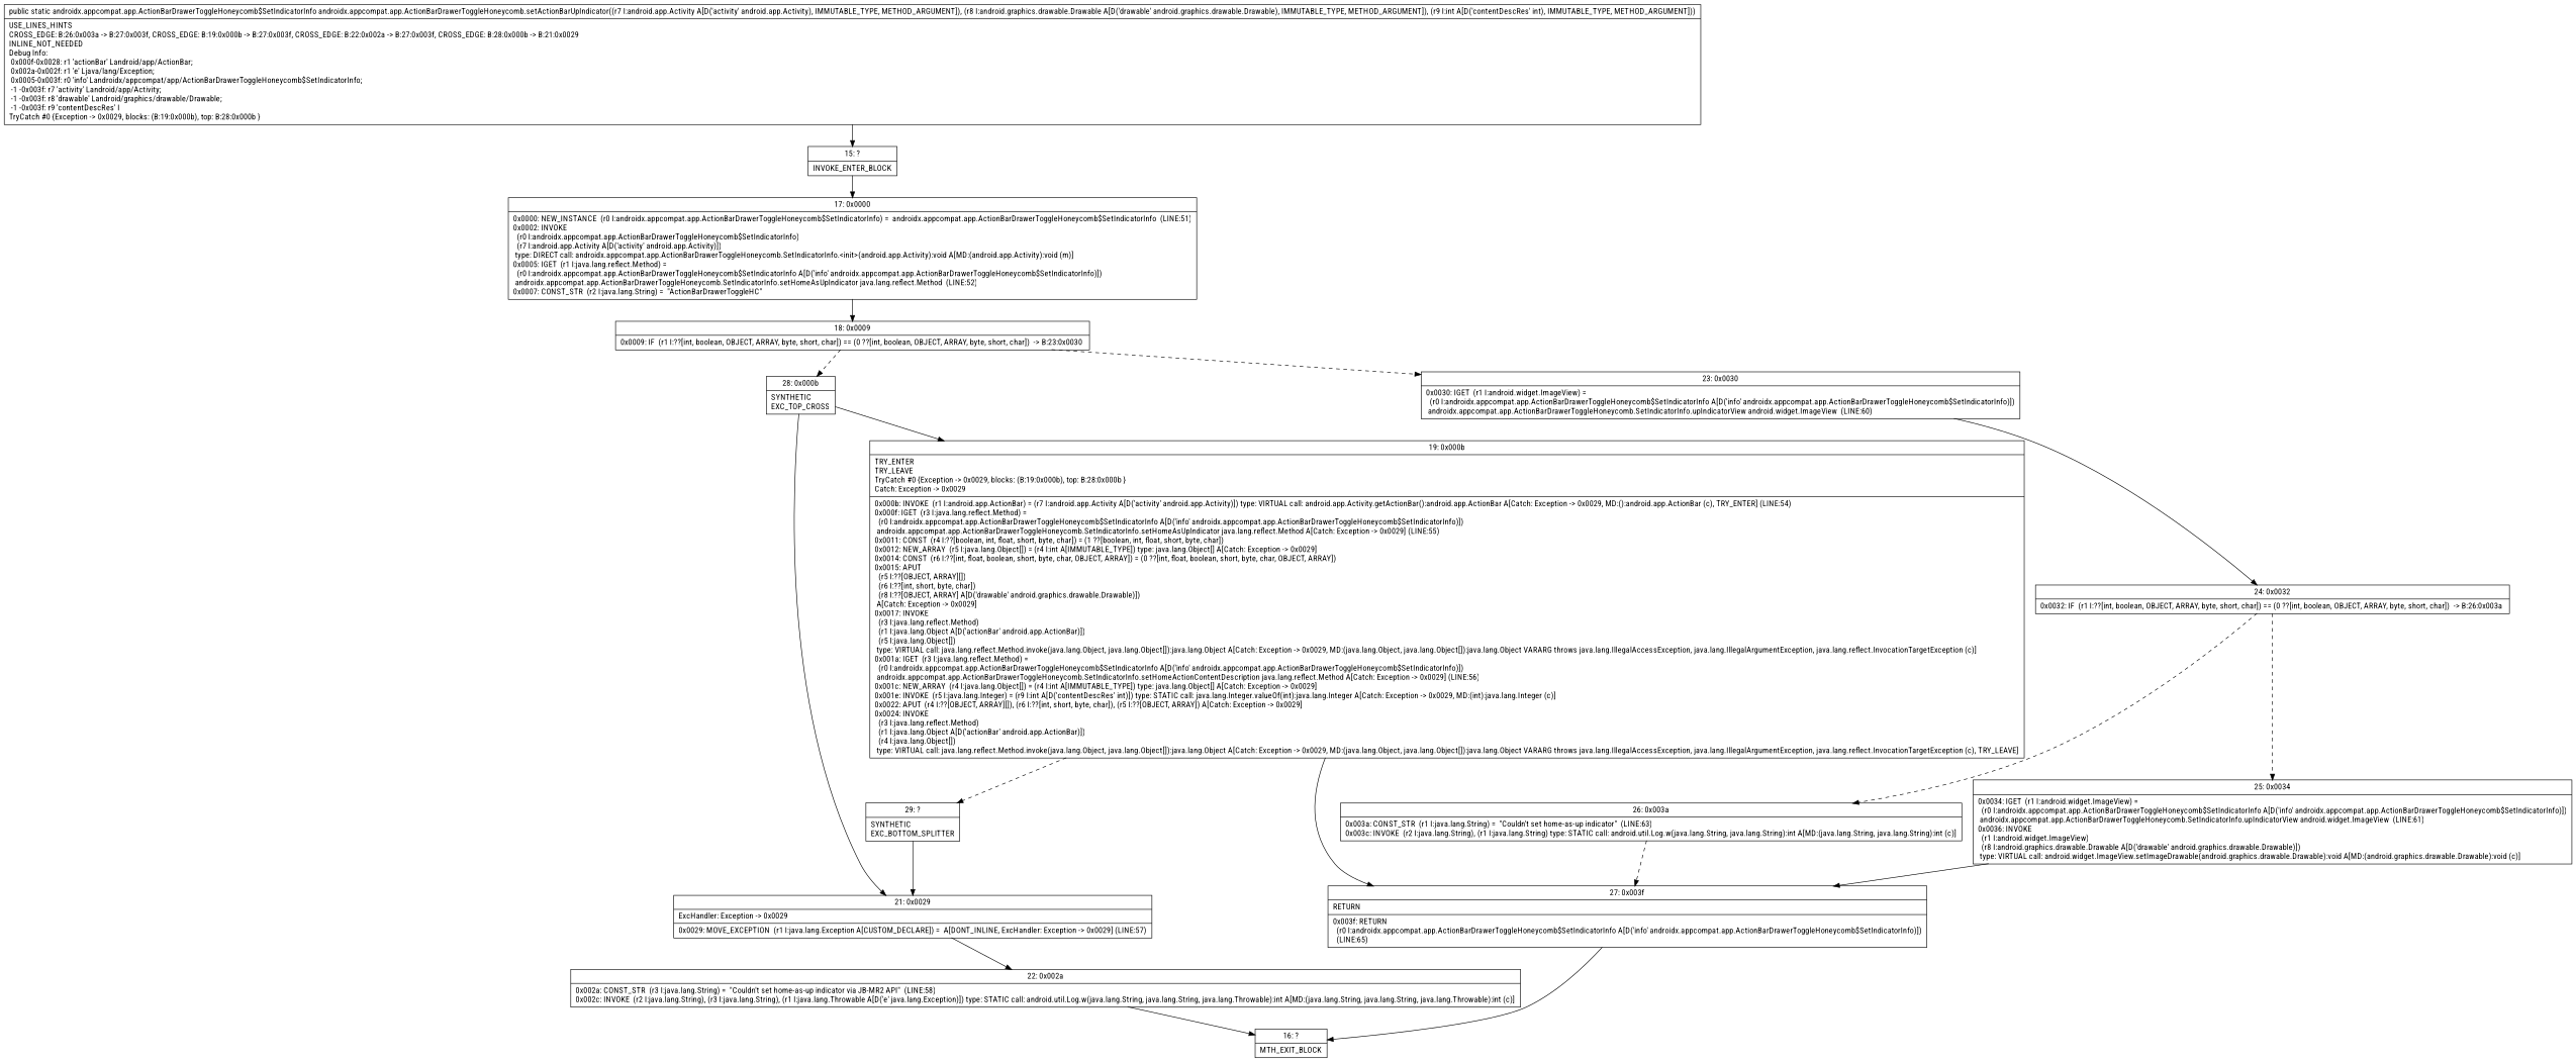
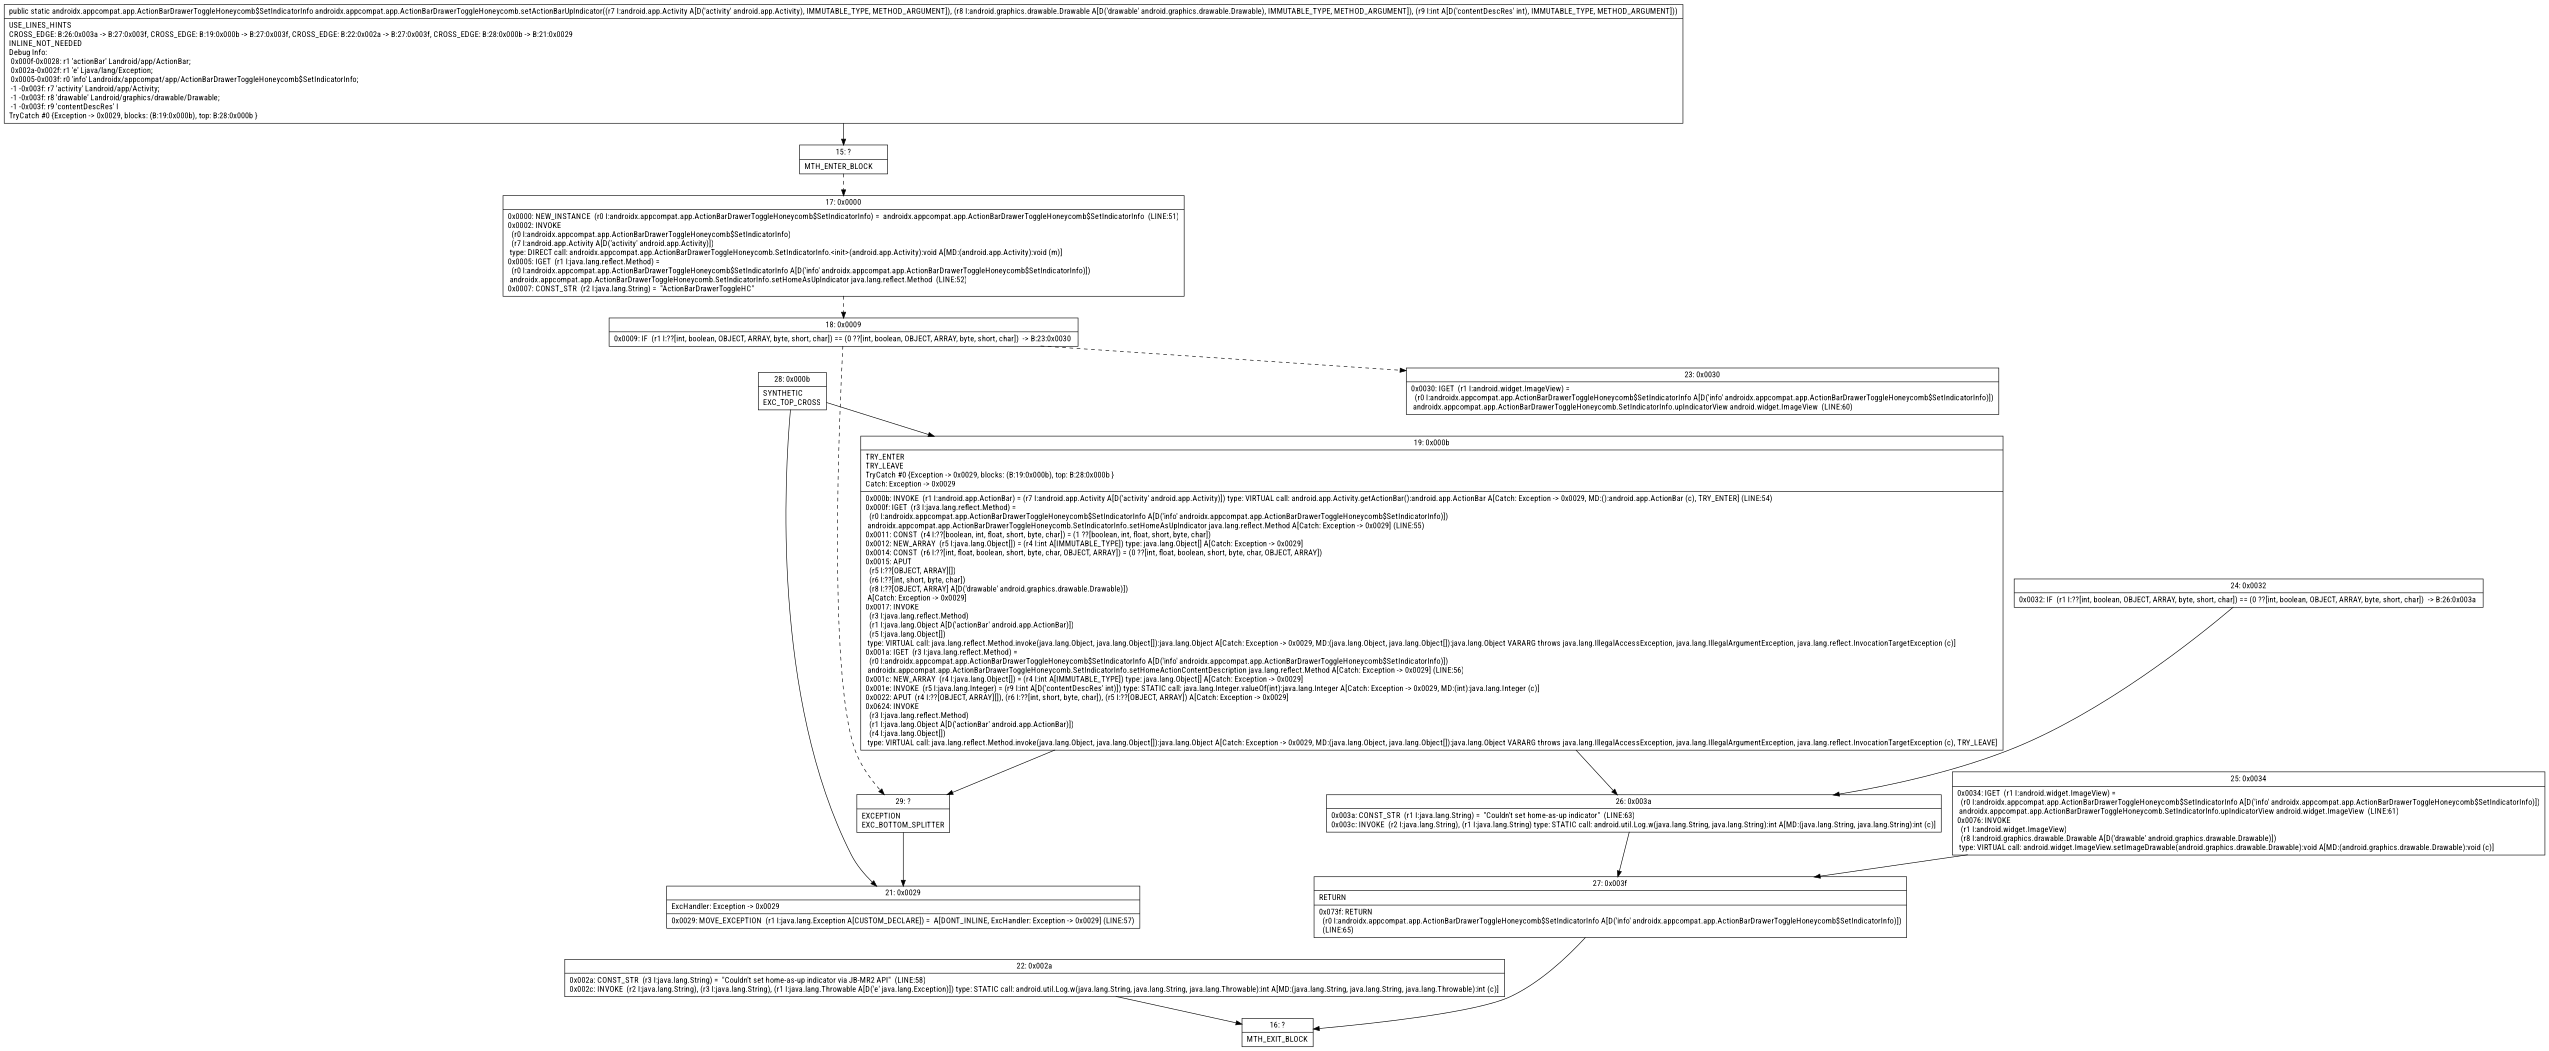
  digraph {
    fontname="Roboto Condensed"
    node [fontname="Roboto Condensed" shape=record]
    edge [fontname="Roboto Condensed"]
-   n1 [label="{15\:\ ?|INVOKE_ENTER_BLOCK\l}"]
+   n1 [label="{15\:\ ?|MTH_ENTER_BLOCK\l}"]
    n2 [label="{17\:\ 0x0000|0x0000: NEW_INSTANCE  (r0 I:androidx.appcompat.app.ActionBarDrawerToggleHoneycomb$SetIndicatorInfo) =  androidx.appcompat.app.ActionBarDrawerToggleHoneycomb$SetIndicatorInfo  (LINE:51)\l0x0002: INVOKE  \l  (r0 I:androidx.appcompat.app.ActionBarDrawerToggleHoneycomb$SetIndicatorInfo)\l  (r7 I:android.app.Activity A[D('activity' android.app.Activity)])\l type: DIRECT call: androidx.appcompat.app.ActionBarDrawerToggleHoneycomb.SetIndicatorInfo.\<init\>(android.app.Activity):void A[MD:(android.app.Activity):void (m)]\l0x0005: IGET  (r1 I:java.lang.reflect.Method) = \l  (r0 I:androidx.appcompat.app.ActionBarDrawerToggleHoneycomb$SetIndicatorInfo A[D('info' androidx.appcompat.app.ActionBarDrawerToggleHoneycomb$SetIndicatorInfo)])\l androidx.appcompat.app.ActionBarDrawerToggleHoneycomb.SetIndicatorInfo.setHomeAsUpIndicator java.lang.reflect.Method  (LINE:52)\l0x0007: CONST_STR  (r2 I:java.lang.String) =  \"ActionBarDrawerToggleHC\" \l}"]
    n3 [label="{18\:\ 0x0009|0x0009: IF  (r1 I:??[int, boolean, OBJECT, ARRAY, byte, short, char]) == (0 ??[int, boolean, OBJECT, ARRAY, byte, short, char])  \-\> B:23:0x0030 \l}"]
    n4 [label="{23\:\ 0x0030|0x0030: IGET  (r1 I:android.widget.ImageView) = \l  (r0 I:androidx.appcompat.app.ActionBarDrawerToggleHoneycomb$SetIndicatorInfo A[D('info' androidx.appcompat.app.ActionBarDrawerToggleHoneycomb$SetIndicatorInfo)])\l androidx.appcompat.app.ActionBarDrawerToggleHoneycomb.SetIndicatorInfo.upIndicatorView android.widget.ImageView  (LINE:60)\l}"]
    n5 [label="{28\:\ 0x000b|SYNTHETIC\lEXC_TOP_CROSS\l}"]
    n6 [label="{24\:\ 0x0032|0x0032: IF  (r1 I:??[int, boolean, OBJECT, ARRAY, byte, short, char]) == (0 ??[int, boolean, OBJECT, ARRAY, byte, short, char])  \-\> B:26:0x003a \l}"]
-   n7 [label="{19\:\ 0x000b|TRY_ENTER\lTRY_LEAVE\lTryCatch #0 \{Exception \-\> 0x0029, blocks: (B:19:0x000b), top: B:28:0x000b \}\lCatch: Exception \-\> 0x0029\l|0x000b: INVOKE  (r1 I:android.app.ActionBar) = (r7 I:android.app.Activity A[D('activity' android.app.Activity)]) type: VIRTUAL call: android.app.Activity.getActionBar():android.app.ActionBar A[Catch: Exception \-\> 0x0029, MD:():android.app.ActionBar (c), TRY_ENTER] (LINE:54)\l0x000f: IGET  (r3 I:java.lang.reflect.Method) = \l  (r0 I:androidx.appcompat.app.ActionBarDrawerToggleHoneycomb$SetIndicatorInfo A[D('info' androidx.appcompat.app.ActionBarDrawerToggleHoneycomb$SetIndicatorInfo)])\l androidx.appcompat.app.ActionBarDrawerToggleHoneycomb.SetIndicatorInfo.setHomeAsUpIndicator java.lang.reflect.Method A[Catch: Exception \-\> 0x0029] (LINE:55)\l0x0011: CONST  (r4 I:??[boolean, int, float, short, byte, char]) = (1 ??[boolean, int, float, short, byte, char]) \l0x0012: NEW_ARRAY  (r5 I:java.lang.Object[]) = (r4 I:int A[IMMUTABLE_TYPE]) type: java.lang.Object[] A[Catch: Exception \-\> 0x0029]\l0x0014: CONST  (r6 I:??[int, float, boolean, short, byte, char, OBJECT, ARRAY]) = (0 ??[int, float, boolean, short, byte, char, OBJECT, ARRAY]) \l0x0015: APUT  \l  (r5 I:??[OBJECT, ARRAY][])\l  (r6 I:??[int, short, byte, char])\l  (r8 I:??[OBJECT, ARRAY] A[D('drawable' android.graphics.drawable.Drawable)])\l A[Catch: Exception \-\> 0x0029]\l0x0017: INVOKE  \l  (r3 I:java.lang.reflect.Method)\l  (r1 I:java.lang.Object A[D('actionBar' android.app.ActionBar)])\l  (r5 I:java.lang.Object[])\l type: VIRTUAL call: java.lang.reflect.Method.invoke(java.lang.Object, java.lang.Object[]):java.lang.Object A[Catch: Exception \-\> 0x0029, MD:(java.lang.Object, java.lang.Object[]):java.lang.Object VARARG throws java.lang.IllegalAccessException, java.lang.IllegalArgumentException, java.lang.reflect.InvocationTargetException (c)]\l0x001a: IGET  (r3 I:java.lang.reflect.Method) = \l  (r0 I:androidx.appcompat.app.ActionBarDrawerToggleHoneycomb$SetIndicatorInfo A[D('info' androidx.appcompat.app.ActionBarDrawerToggleHoneycomb$SetIndicatorInfo)])\l androidx.appcompat.app.ActionBarDrawerToggleHoneycomb.SetIndicatorInfo.setHomeActionContentDescription java.lang.reflect.Method A[Catch: Exception \-\> 0x0029] (LINE:56)\l0x001c: NEW_ARRAY  (r4 I:java.lang.Object[]) = (r4 I:int A[IMMUTABLE_TYPE]) type: java.lang.Object[] A[Catch: Exception \-\> 0x0029]\l0x001e: INVOKE  (r5 I:java.lang.Integer) = (r9 I:int A[D('contentDescRes' int)]) type: STATIC call: java.lang.Integer.valueOf(int):java.lang.Integer A[Catch: Exception \-\> 0x0029, MD:(int):java.lang.Integer (c)]\l0x0022: APUT  (r4 I:??[OBJECT, ARRAY][]), (r6 I:??[int, short, byte, char]), (r5 I:??[OBJECT, ARRAY]) A[Catch: Exception \-\> 0x0029]\l0x0024: INVOKE  \l  (r3 I:java.lang.reflect.Method)\l  (r1 I:java.lang.Object A[D('actionBar' android.app.ActionBar)])\l  (r4 I:java.lang.Object[])\l type: VIRTUAL call: java.lang.reflect.Method.invoke(java.lang.Object, java.lang.Object[]):java.lang.Object A[Catch: Exception \-\> 0x0029, MD:(java.lang.Object, java.lang.Object[]):java.lang.Object VARARG throws java.lang.IllegalAccessException, java.lang.IllegalArgumentException, java.lang.reflect.InvocationTargetException (c), TRY_LEAVE]\l}"]
+   n7 [label="{19\:\ 0x000b|TRY_ENTER\lTRY_LEAVE\lTryCatch #0 \{Exception \-\> 0x0029, blocks: (B:19:0x000b), top: B:28:0x000b \}\lCatch: Exception \-\> 0x0029\l|0x000b: INVOKE  (r1 I:android.app.ActionBar) = (r7 I:android.app.Activity A[D('activity' android.app.Activity)]) type: VIRTUAL call: android.app.Activity.getActionBar():android.app.ActionBar A[Catch: Exception \-\> 0x0029, MD:():android.app.ActionBar (c), TRY_ENTER] (LINE:54)\l0x000f: IGET  (r3 I:java.lang.reflect.Method) = \l  (r0 I:androidx.appcompat.app.ActionBarDrawerToggleHoneycomb$SetIndicatorInfo A[D('info' androidx.appcompat.app.ActionBarDrawerToggleHoneycomb$SetIndicatorInfo)])\l androidx.appcompat.app.ActionBarDrawerToggleHoneycomb.SetIndicatorInfo.setHomeAsUpIndicator java.lang.reflect.Method A[Catch: Exception \-\> 0x0029] (LINE:55)\l0x0011: CONST  (r4 I:??[boolean, int, float, short, byte, char]) = (1 ??[boolean, int, float, short, byte, char]) \l0x0012: NEW_ARRAY  (r5 I:java.lang.Object[]) = (r4 I:int A[IMMUTABLE_TYPE]) type: java.lang.Object[] A[Catch: Exception \-\> 0x0029]\l0x0014: CONST  (r6 I:??[int, float, boolean, short, byte, char, OBJECT, ARRAY]) = (0 ??[int, float, boolean, short, byte, char, OBJECT, ARRAY]) \l0x0015: APUT  \l  (r5 I:??[OBJECT, ARRAY][])\l  (r6 I:??[int, short, byte, char])\l  (r8 I:??[OBJECT, ARRAY] A[D('drawable' android.graphics.drawable.Drawable)])\l A[Catch: Exception \-\> 0x0029]\l0x0017: INVOKE  \l  (r3 I:java.lang.reflect.Method)\l  (r1 I:java.lang.Object A[D('actionBar' android.app.ActionBar)])\l  (r5 I:java.lang.Object[])\l type: VIRTUAL call: java.lang.reflect.Method.invoke(java.lang.Object, java.lang.Object[]):java.lang.Object A[Catch: Exception \-\> 0x0029, MD:(java.lang.Object, java.lang.Object[]):java.lang.Object VARARG throws java.lang.IllegalAccessException, java.lang.IllegalArgumentException, java.lang.reflect.InvocationTargetException (c)]\l0x001a: IGET  (r3 I:java.lang.reflect.Method) = \l  (r0 I:androidx.appcompat.app.ActionBarDrawerToggleHoneycomb$SetIndicatorInfo A[D('info' androidx.appcompat.app.ActionBarDrawerToggleHoneycomb$SetIndicatorInfo)])\l androidx.appcompat.app.ActionBarDrawerToggleHoneycomb.SetIndicatorInfo.setHomeActionContentDescription java.lang.reflect.Method A[Catch: Exception \-\> 0x0029] (LINE:56)\l0x001c: NEW_ARRAY  (r4 I:java.lang.Object[]) = (r4 I:int A[IMMUTABLE_TYPE]) type: java.lang.Object[] A[Catch: Exception \-\> 0x0029]\l0x001e: INVOKE  (r5 I:java.lang.Integer) = (r9 I:int A[D('contentDescRes' int)]) type: STATIC call: java.lang.Integer.valueOf(int):java.lang.Integer A[Catch: Exception \-\> 0x0029, MD:(int):java.lang.Integer (c)]\l0x0022: APUT  (r4 I:??[OBJECT, ARRAY][]), (r6 I:??[int, short, byte, char]), (r5 I:??[OBJECT, ARRAY]) A[Catch: Exception \-\> 0x0029]\l0x0624: INVOKE  \l  (r3 I:java.lang.reflect.Method)\l  (r1 I:java.lang.Object A[D('actionBar' android.app.ActionBar)])\l  (r4 I:java.lang.Object[])\l type: VIRTUAL call: java.lang.reflect.Method.invoke(java.lang.Object, java.lang.Object[]):java.lang.Object A[Catch: Exception \-\> 0x0029, MD:(java.lang.Object, java.lang.Object[]):java.lang.Object VARARG throws java.lang.IllegalAccessException, java.lang.IllegalArgumentException, java.lang.reflect.InvocationTargetException (c), TRY_LEAVE]\l}"]
    n8 [label="{21\:\ 0x0029|ExcHandler: Exception \-\> 0x0029\l|0x0029: MOVE_EXCEPTION  (r1 I:java.lang.Exception A[CUSTOM_DECLARE]) =  A[DONT_INLINE, ExcHandler: Exception \-\> 0x0029] (LINE:57)\l}"]
-   n9 [label="{25\:\ 0x0034|0x0034: IGET  (r1 I:android.widget.ImageView) = \l  (r0 I:androidx.appcompat.app.ActionBarDrawerToggleHoneycomb$SetIndicatorInfo A[D('info' androidx.appcompat.app.ActionBarDrawerToggleHoneycomb$SetIndicatorInfo)])\l androidx.appcompat.app.ActionBarDrawerToggleHoneycomb.SetIndicatorInfo.upIndicatorView android.widget.ImageView  (LINE:61)\l0x0036: INVOKE  \l  (r1 I:android.widget.ImageView)\l  (r8 I:android.graphics.drawable.Drawable A[D('drawable' android.graphics.drawable.Drawable)])\l type: VIRTUAL call: android.widget.ImageView.setImageDrawable(android.graphics.drawable.Drawable):void A[MD:(android.graphics.drawable.Drawable):void (c)]\l}"]
+   n9 [label="{25\:\ 0x0034|0x0034: IGET  (r1 I:android.widget.ImageView) = \l  (r0 I:androidx.appcompat.app.ActionBarDrawerToggleHoneycomb$SetIndicatorInfo A[D('info' androidx.appcompat.app.ActionBarDrawerToggleHoneycomb$SetIndicatorInfo)])\l androidx.appcompat.app.ActionBarDrawerToggleHoneycomb.SetIndicatorInfo.upIndicatorView android.widget.ImageView  (LINE:61)\l0x0076: INVOKE  \l  (r1 I:android.widget.ImageView)\l  (r8 I:android.graphics.drawable.Drawable A[D('drawable' android.graphics.drawable.Drawable)])\l type: VIRTUAL call: android.widget.ImageView.setImageDrawable(android.graphics.drawable.Drawable):void A[MD:(android.graphics.drawable.Drawable):void (c)]\l}"]
    n10 [label="{26\:\ 0x003a|0x003a: CONST_STR  (r1 I:java.lang.String) =  \"Couldn't set home\-as\-up indicator\"  (LINE:63)\l0x003c: INVOKE  (r2 I:java.lang.String), (r1 I:java.lang.String) type: STATIC call: android.util.Log.w(java.lang.String, java.lang.String):int A[MD:(java.lang.String, java.lang.String):int (c)]\l}"]
-   n11 [label="{27\:\ 0x003f|RETURN\l|0x003f: RETURN  \l  (r0 I:androidx.appcompat.app.ActionBarDrawerToggleHoneycomb$SetIndicatorInfo A[D('info' androidx.appcompat.app.ActionBarDrawerToggleHoneycomb$SetIndicatorInfo)])\l  (LINE:65)\l}"]
+   n11 [label="{27\:\ 0x003f|RETURN\l|0x073f: RETURN  \l  (r0 I:androidx.appcompat.app.ActionBarDrawerToggleHoneycomb$SetIndicatorInfo A[D('info' androidx.appcompat.app.ActionBarDrawerToggleHoneycomb$SetIndicatorInfo)])\l  (LINE:65)\l}"]
    n12 [label="{16\:\ ?|MTH_EXIT_BLOCK\l}"]
-   n13 [label="{29\:\ ?|SYNTHETIC\lEXC_BOTTOM_SPLITTER\l}"]
+   n13 [label="{29\:\ ?|EXCEPTION\lEXC_BOTTOM_SPLITTER\l}"]
    n14 [label="{22\:\ 0x002a|0x002a: CONST_STR  (r3 I:java.lang.String) =  \"Couldn't set home\-as\-up indicator via JB\-MR2 API\"  (LINE:58)\l0x002c: INVOKE  (r2 I:java.lang.String), (r3 I:java.lang.String), (r1 I:java.lang.Throwable A[D('e' java.lang.Exception)]) type: STATIC call: android.util.Log.w(java.lang.String, java.lang.String, java.lang.Throwable):int A[MD:(java.lang.String, java.lang.String, java.lang.Throwable):int (c)]\l}"]
    n15 [label="{public static androidx.appcompat.app.ActionBarDrawerToggleHoneycomb$SetIndicatorInfo androidx.appcompat.app.ActionBarDrawerToggleHoneycomb.setActionBarUpIndicator((r7 I:android.app.Activity A[D('activity' android.app.Activity), IMMUTABLE_TYPE, METHOD_ARGUMENT]), (r8 I:android.graphics.drawable.Drawable A[D('drawable' android.graphics.drawable.Drawable), IMMUTABLE_TYPE, METHOD_ARGUMENT]), (r9 I:int A[D('contentDescRes' int), IMMUTABLE_TYPE, METHOD_ARGUMENT]))  | USE_LINES_HINTS\lCROSS_EDGE: B:26:0x003a \-\> B:27:0x003f, CROSS_EDGE: B:19:0x000b \-\> B:27:0x003f, CROSS_EDGE: B:22:0x002a \-\> B:27:0x003f, CROSS_EDGE: B:28:0x000b \-\> B:21:0x0029\lINLINE_NOT_NEEDED\lDebug Info:\l  0x000f\-0x0028: r1 'actionBar' Landroid\/app\/ActionBar;\l  0x002a\-0x002f: r1 'e' Ljava\/lang\/Exception;\l  0x0005\-0x003f: r0 'info' Landroidx\/appcompat\/app\/ActionBarDrawerToggleHoneycomb$SetIndicatorInfo;\l  \-1 \-0x003f: r7 'activity' Landroid\/app\/Activity;\l  \-1 \-0x003f: r8 'drawable' Landroid\/graphics\/drawable\/Drawable;\l  \-1 \-0x003f: r9 'contentDescRes' I\lTryCatch #0 \{Exception \-\> 0x0029, blocks: (B:19:0x000b), top: B:28:0x000b \}\l}"]
-   n1 -> n2
-   n2 -> n3
+   n1 -> n2 [style=dashed]
+   n2 -> n3 [style=dashed]
    n3 -> n4 [style=dashed]
-   n3 -> n5 [style=dashed]
-   n4 -> n6
+   n3 -> n13 [style=dashed]
    n5 -> n7
    n5 -> n8
-   n6 -> n9 [style=dashed]
-   n6 -> n10 [style=dashed]
-   n7 -> n11
-   n7 -> n13 [style=dashed]
-   n8 -> n14
+   n6 -> n10
+   n7 -> n10
+   n7 -> n13
    n9 -> n11
-   n10 -> n11 [style=dashed]
+   n10 -> n11
    n11 -> n12
    n13 -> n8
    n14 -> n12
    n15 -> n1
  }
